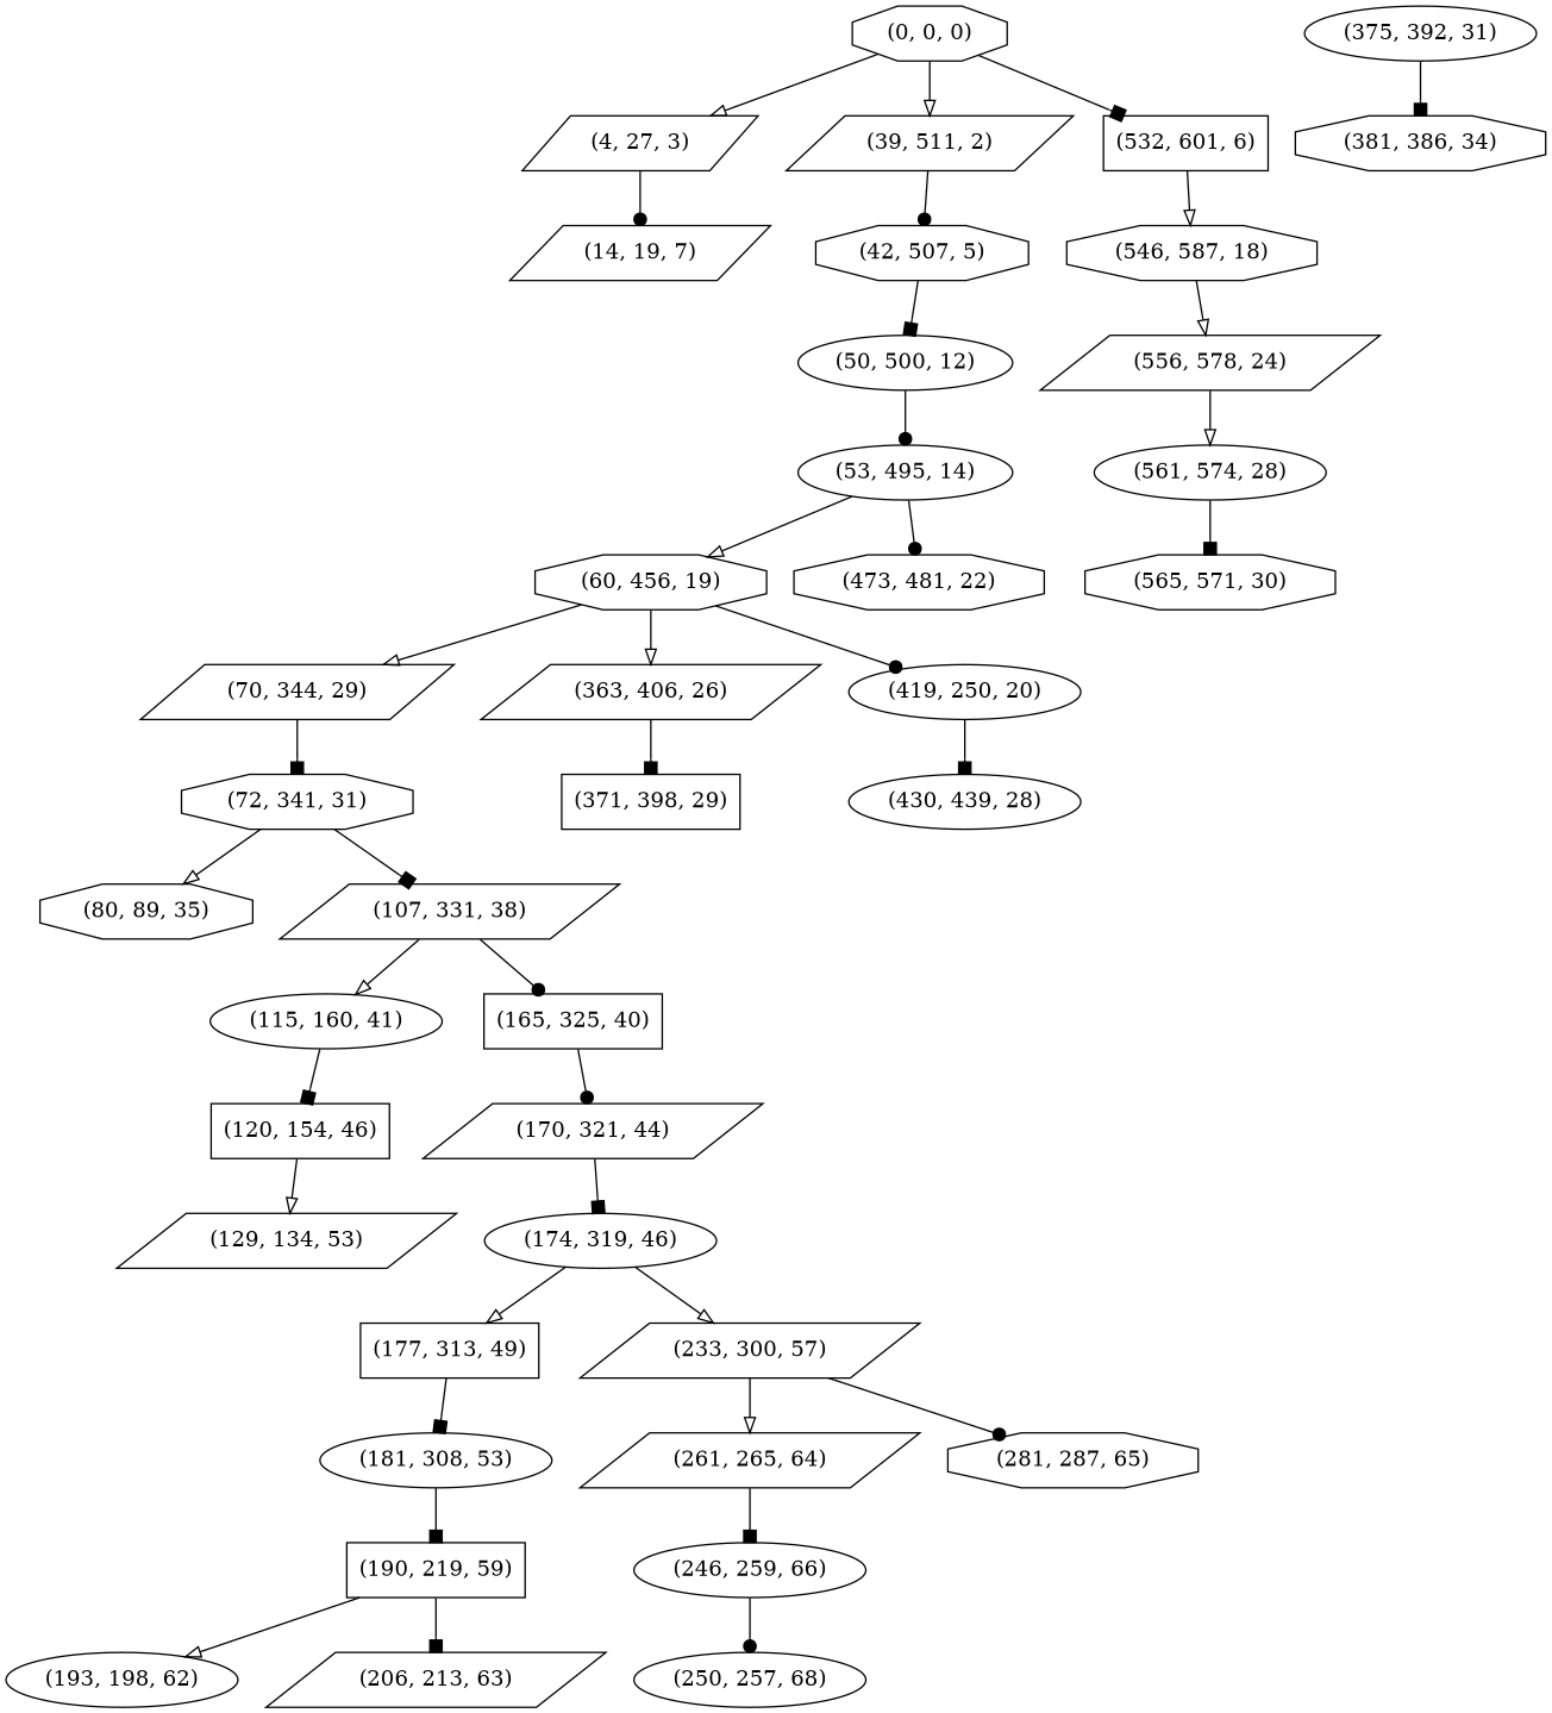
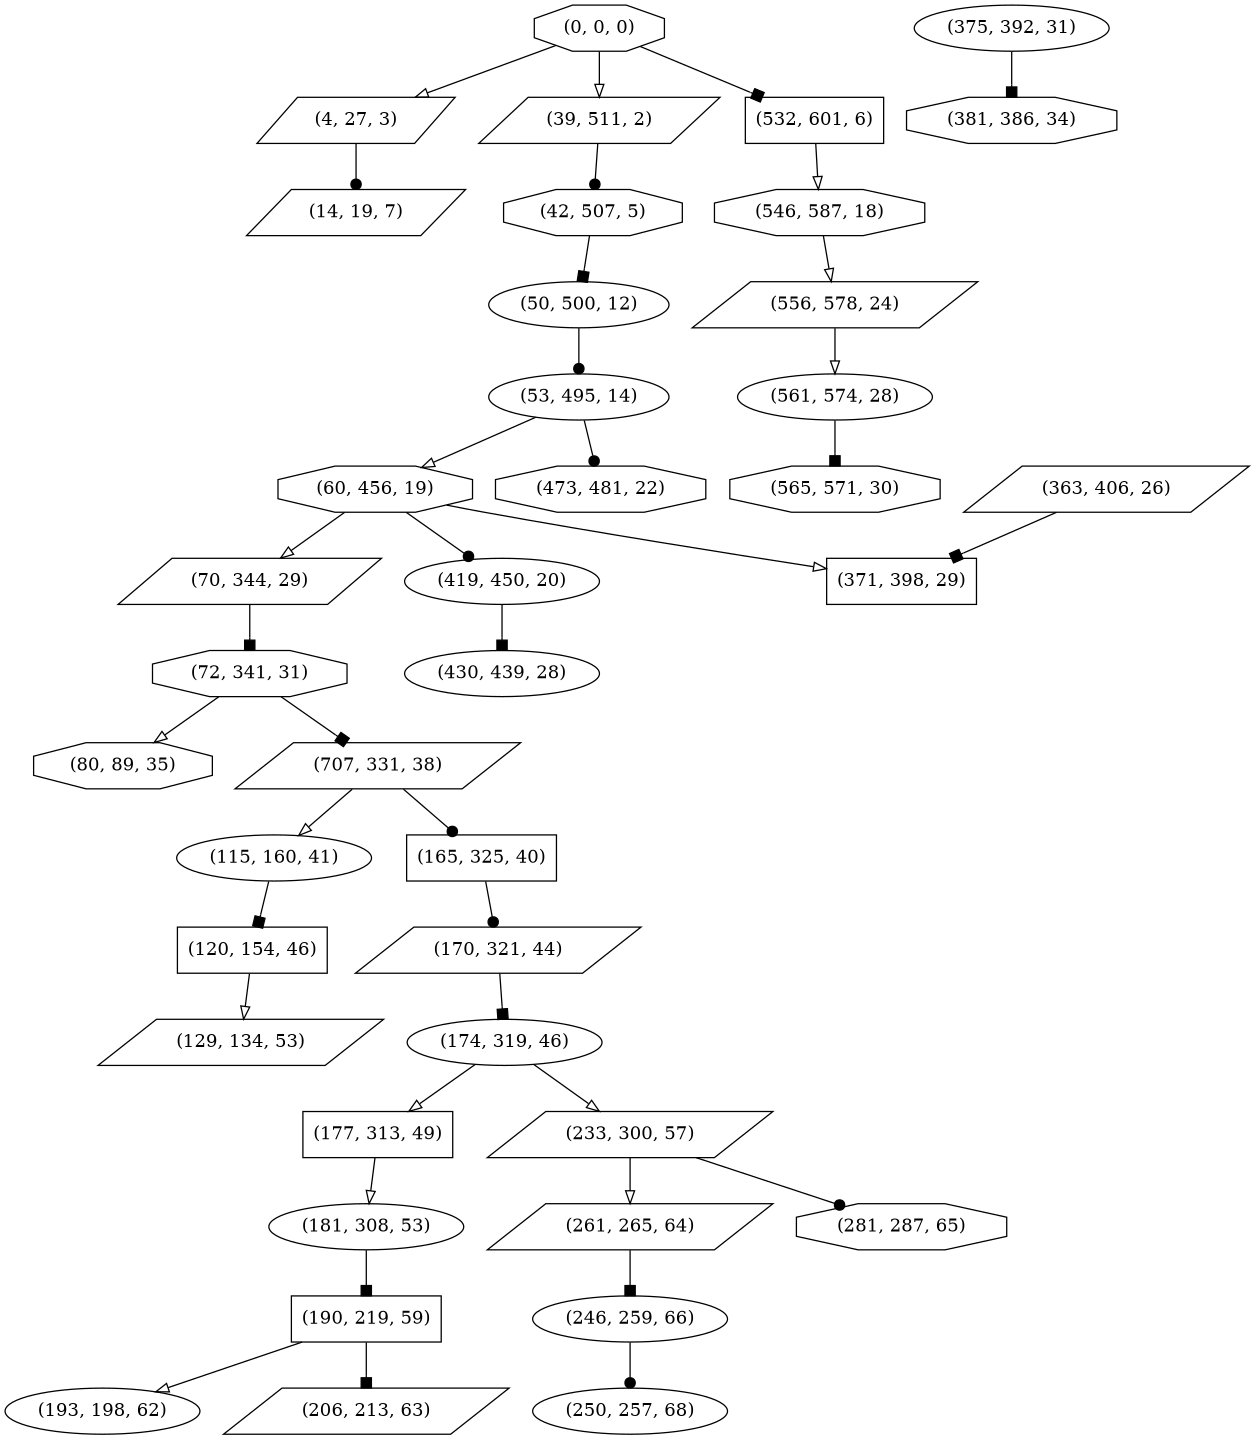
  digraph {
    node [shape=parallelogram]
    edge [arrowhead=onormal]
    "(0, 0, 0)" [shape=octagon]
    "(4, 27, 3)"
    "(39, 511, 2)"
    "(532, 601, 6)" [shape=box]
    "(14, 19, 7)"
    "(42, 507, 5)" [shape=octagon]
    "(546, 587, 18)" [shape=octagon]
    "(50, 500, 12)" [shape=ellipse]
    "(53, 495, 14)" [shape=ellipse]
    "(60, 456, 19)" [shape=octagon]
    "(473, 481, 22)" [shape=octagon]
    "(70, 344, 29)"
    "(363, 406, 26)"
-   "(419, 450, 20)" [shape=ellipse label="(419, 250, 20)"]
+   "(419, 450, 20)" [shape=ellipse]
    "(72, 341, 31)" [shape=octagon]
    "(371, 398, 29)" [shape=box]
    "(430, 439, 28)" [shape=ellipse]
    "(80, 89, 35)" [shape=octagon]
-   "(107, 331, 38)"
+   "(107, 331, 38)" [label="(707, 331, 38)"]
    "(115, 160, 41)" [shape=ellipse]
    "(165, 325, 40)" [shape=box]
    "(120, 154, 46)" [shape=box]
    "(170, 321, 44)"
    "(129, 134, 53)"
    "(174, 319, 46)" [shape=ellipse]
    "(177, 313, 49)" [shape=box]
    "(233, 300, 57)"
    "(181, 308, 53)" [shape=ellipse]
    "(190, 219, 59)" [shape=box]
    "(193, 198, 62)" [shape=ellipse]
    "(206, 213, 63)"
    n32 [label="(261, 265, 64)"]
    "(281, 287, 65)" [shape=octagon]
    "(246, 259, 66)" [shape=ellipse]
    "(250, 257, 68)" [shape=ellipse]
    "(375, 392, 31)" [shape=ellipse]
    "(381, 386, 34)" [shape=octagon]
    "(556, 578, 24)"
    "(561, 574, 28)" [shape=ellipse]
    "(565, 571, 30)" [shape=octagon]
    "(0, 0, 0)" -> "(4, 27, 3)"
    "(0, 0, 0)" -> "(39, 511, 2)"
    "(0, 0, 0)" -> "(532, 601, 6)" [arrowhead=box]
    "(4, 27, 3)" -> "(14, 19, 7)" [arrowhead=dot]
    "(39, 511, 2)" -> "(42, 507, 5)" [arrowhead=dot]
    "(532, 601, 6)" -> "(546, 587, 18)"
    "(42, 507, 5)" -> "(50, 500, 12)" [arrowhead=box]
    "(546, 587, 18)" -> "(556, 578, 24)"
    "(50, 500, 12)" -> "(53, 495, 14)" [arrowhead=dot]
    "(53, 495, 14)" -> "(60, 456, 19)"
    "(53, 495, 14)" -> "(473, 481, 22)" [arrowhead=dot]
    "(60, 456, 19)" -> "(70, 344, 29)"
-   "(60, 456, 19)" -> "(363, 406, 26)"
+   "(60, 456, 19)" -> "(371, 398, 29)"
    "(60, 456, 19)" -> "(419, 450, 20)" [arrowhead=dot]
    "(70, 344, 29)" -> "(72, 341, 31)" [arrowhead=box]
    "(363, 406, 26)" -> "(371, 398, 29)" [arrowhead=box]
    "(419, 450, 20)" -> "(430, 439, 28)" [arrowhead=box]
    "(72, 341, 31)" -> "(80, 89, 35)"
    "(72, 341, 31)" -> "(107, 331, 38)" [arrowhead=box]
    "(107, 331, 38)" -> "(115, 160, 41)"
    "(107, 331, 38)" -> "(165, 325, 40)" [arrowhead=dot]
    "(115, 160, 41)" -> "(120, 154, 46)" [arrowhead=box]
    "(165, 325, 40)" -> "(170, 321, 44)" [arrowhead=dot]
    "(120, 154, 46)" -> "(129, 134, 53)"
    "(170, 321, 44)" -> "(174, 319, 46)" [arrowhead=box]
    "(174, 319, 46)" -> "(177, 313, 49)"
    "(174, 319, 46)" -> "(233, 300, 57)"
-   "(177, 313, 49)" -> "(181, 308, 53)" [arrowhead=box]
+   "(177, 313, 49)" -> "(181, 308, 53)"
    "(233, 300, 57)" -> n32
    "(233, 300, 57)" -> "(281, 287, 65)" [arrowhead=dot]
    "(181, 308, 53)" -> "(190, 219, 59)" [arrowhead=box]
    "(190, 219, 59)" -> "(193, 198, 62)"
    "(190, 219, 59)" -> "(206, 213, 63)" [arrowhead=box]
    n32 -> "(246, 259, 66)" [arrowhead=box]
    "(246, 259, 66)" -> "(250, 257, 68)" [arrowhead=dot]
    "(375, 392, 31)" -> "(381, 386, 34)" [arrowhead=box]
    "(556, 578, 24)" -> "(561, 574, 28)"
    "(561, 574, 28)" -> "(565, 571, 30)" [arrowhead=box]
  }
